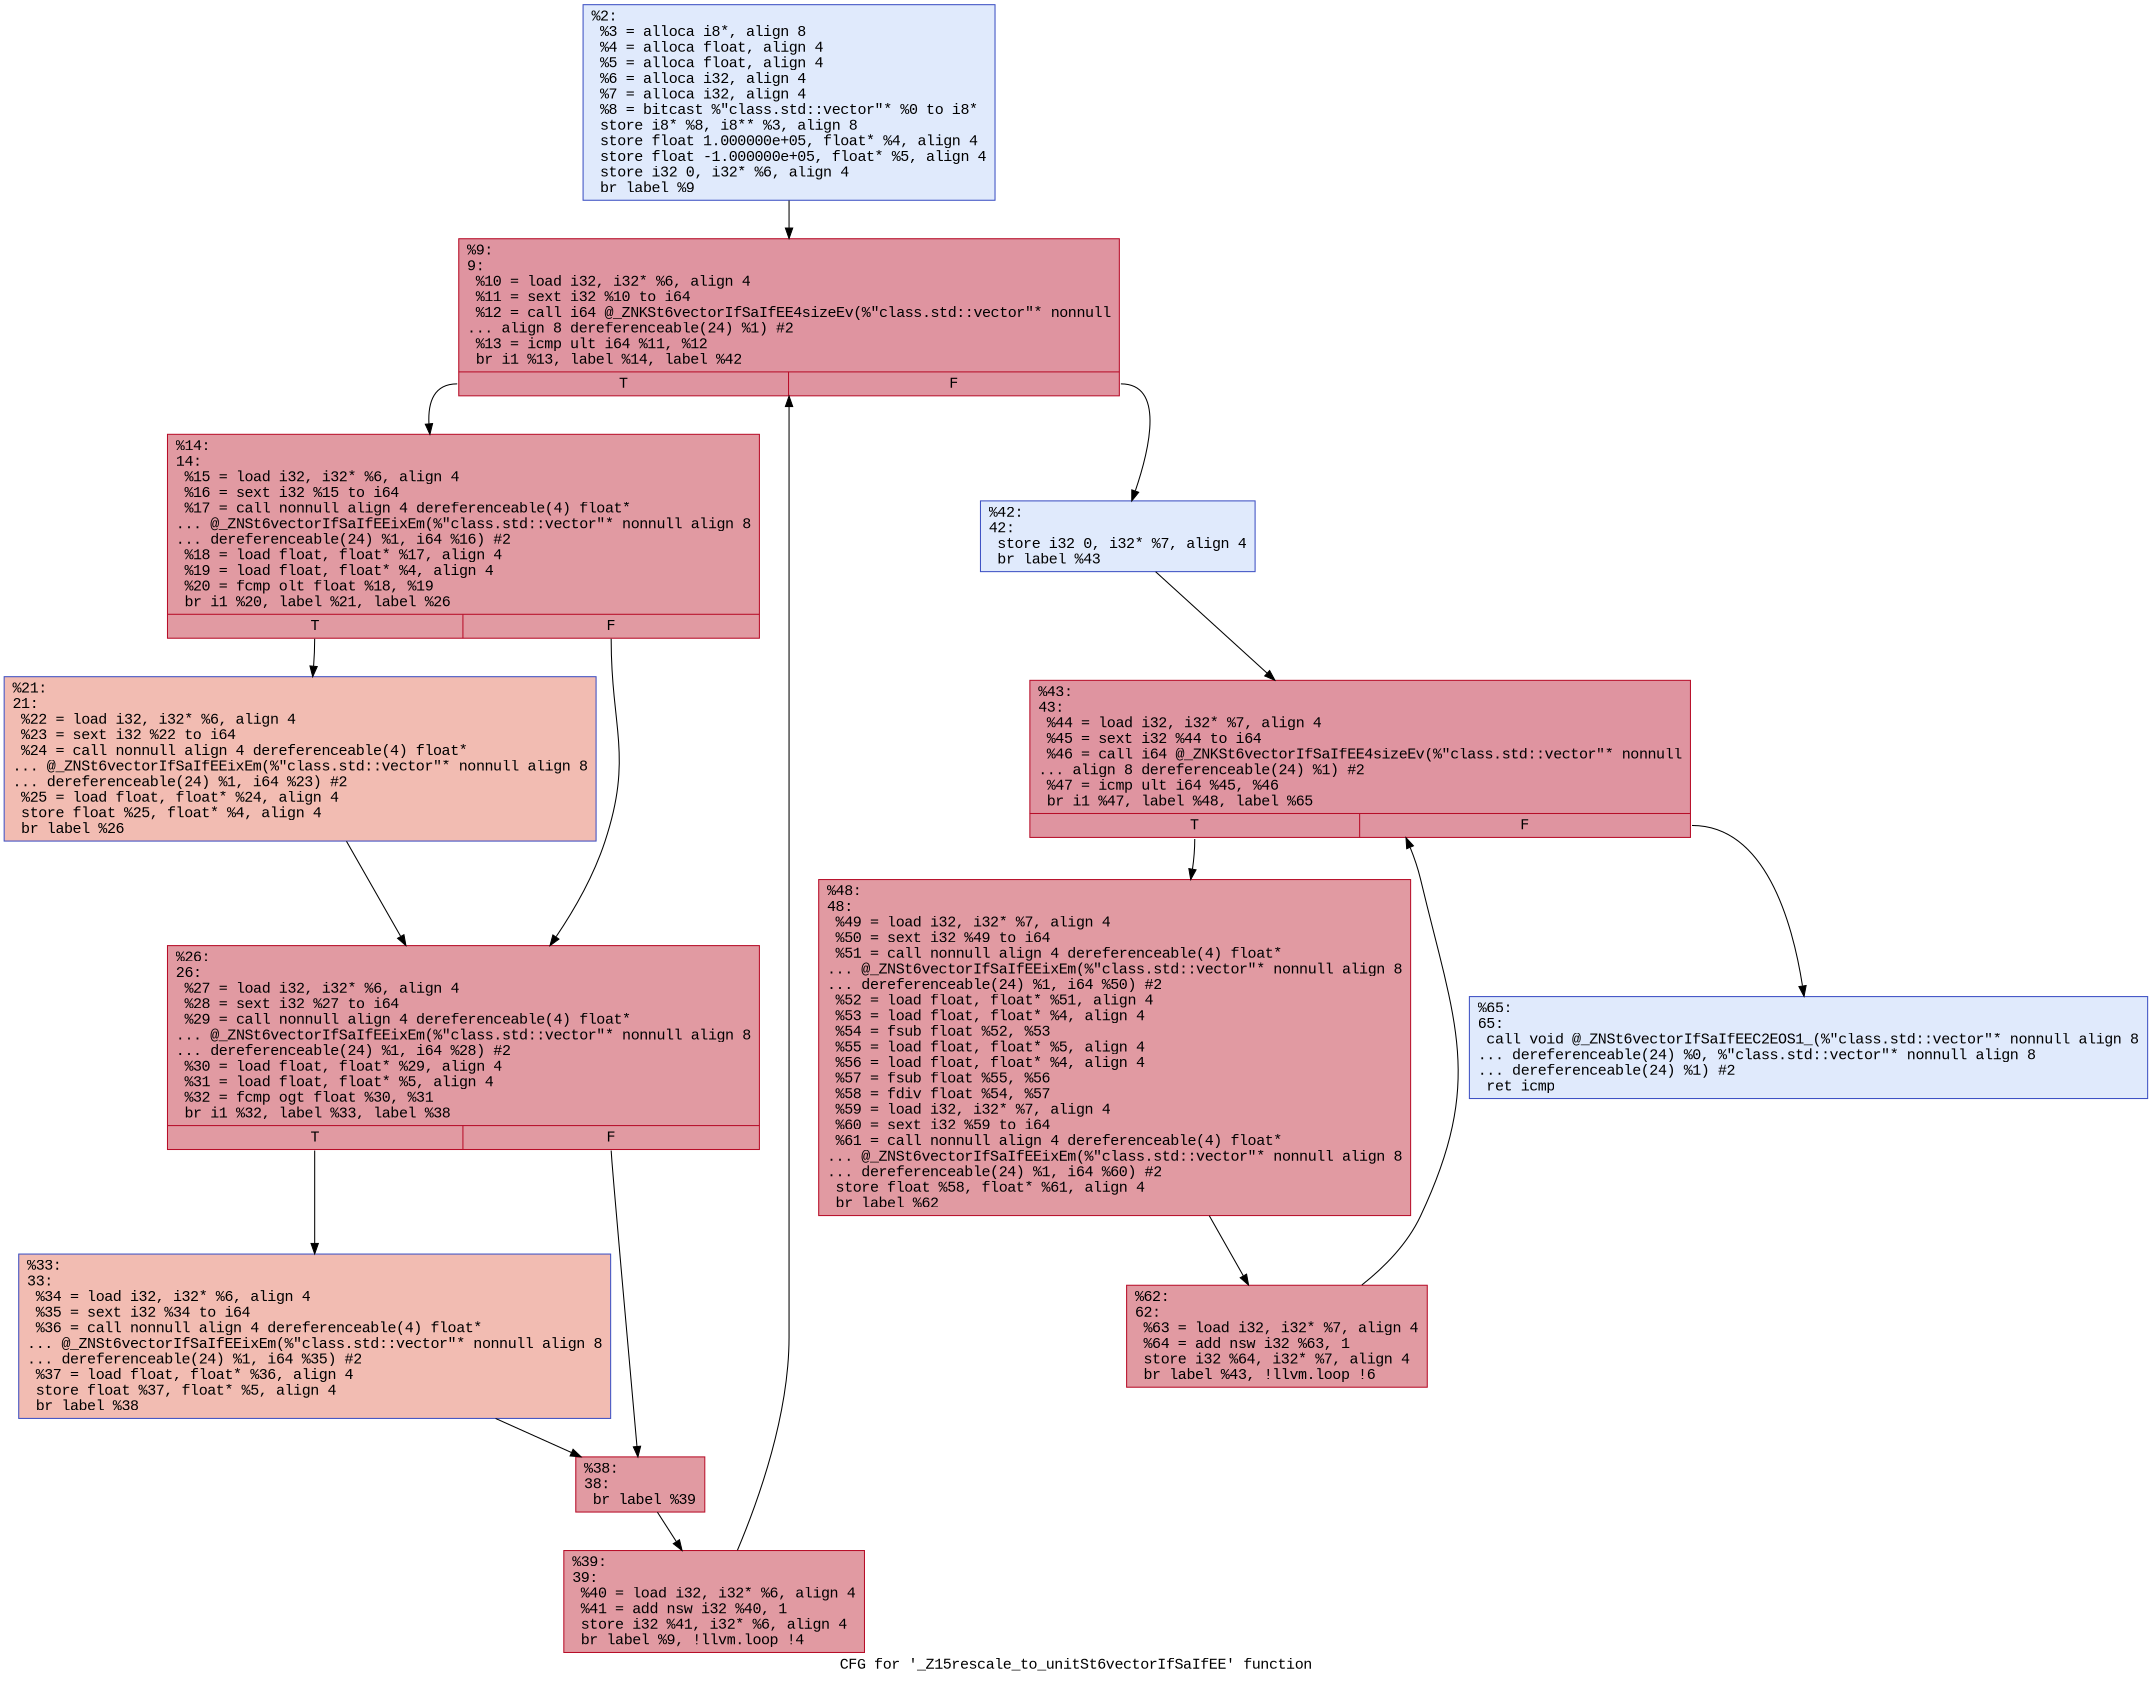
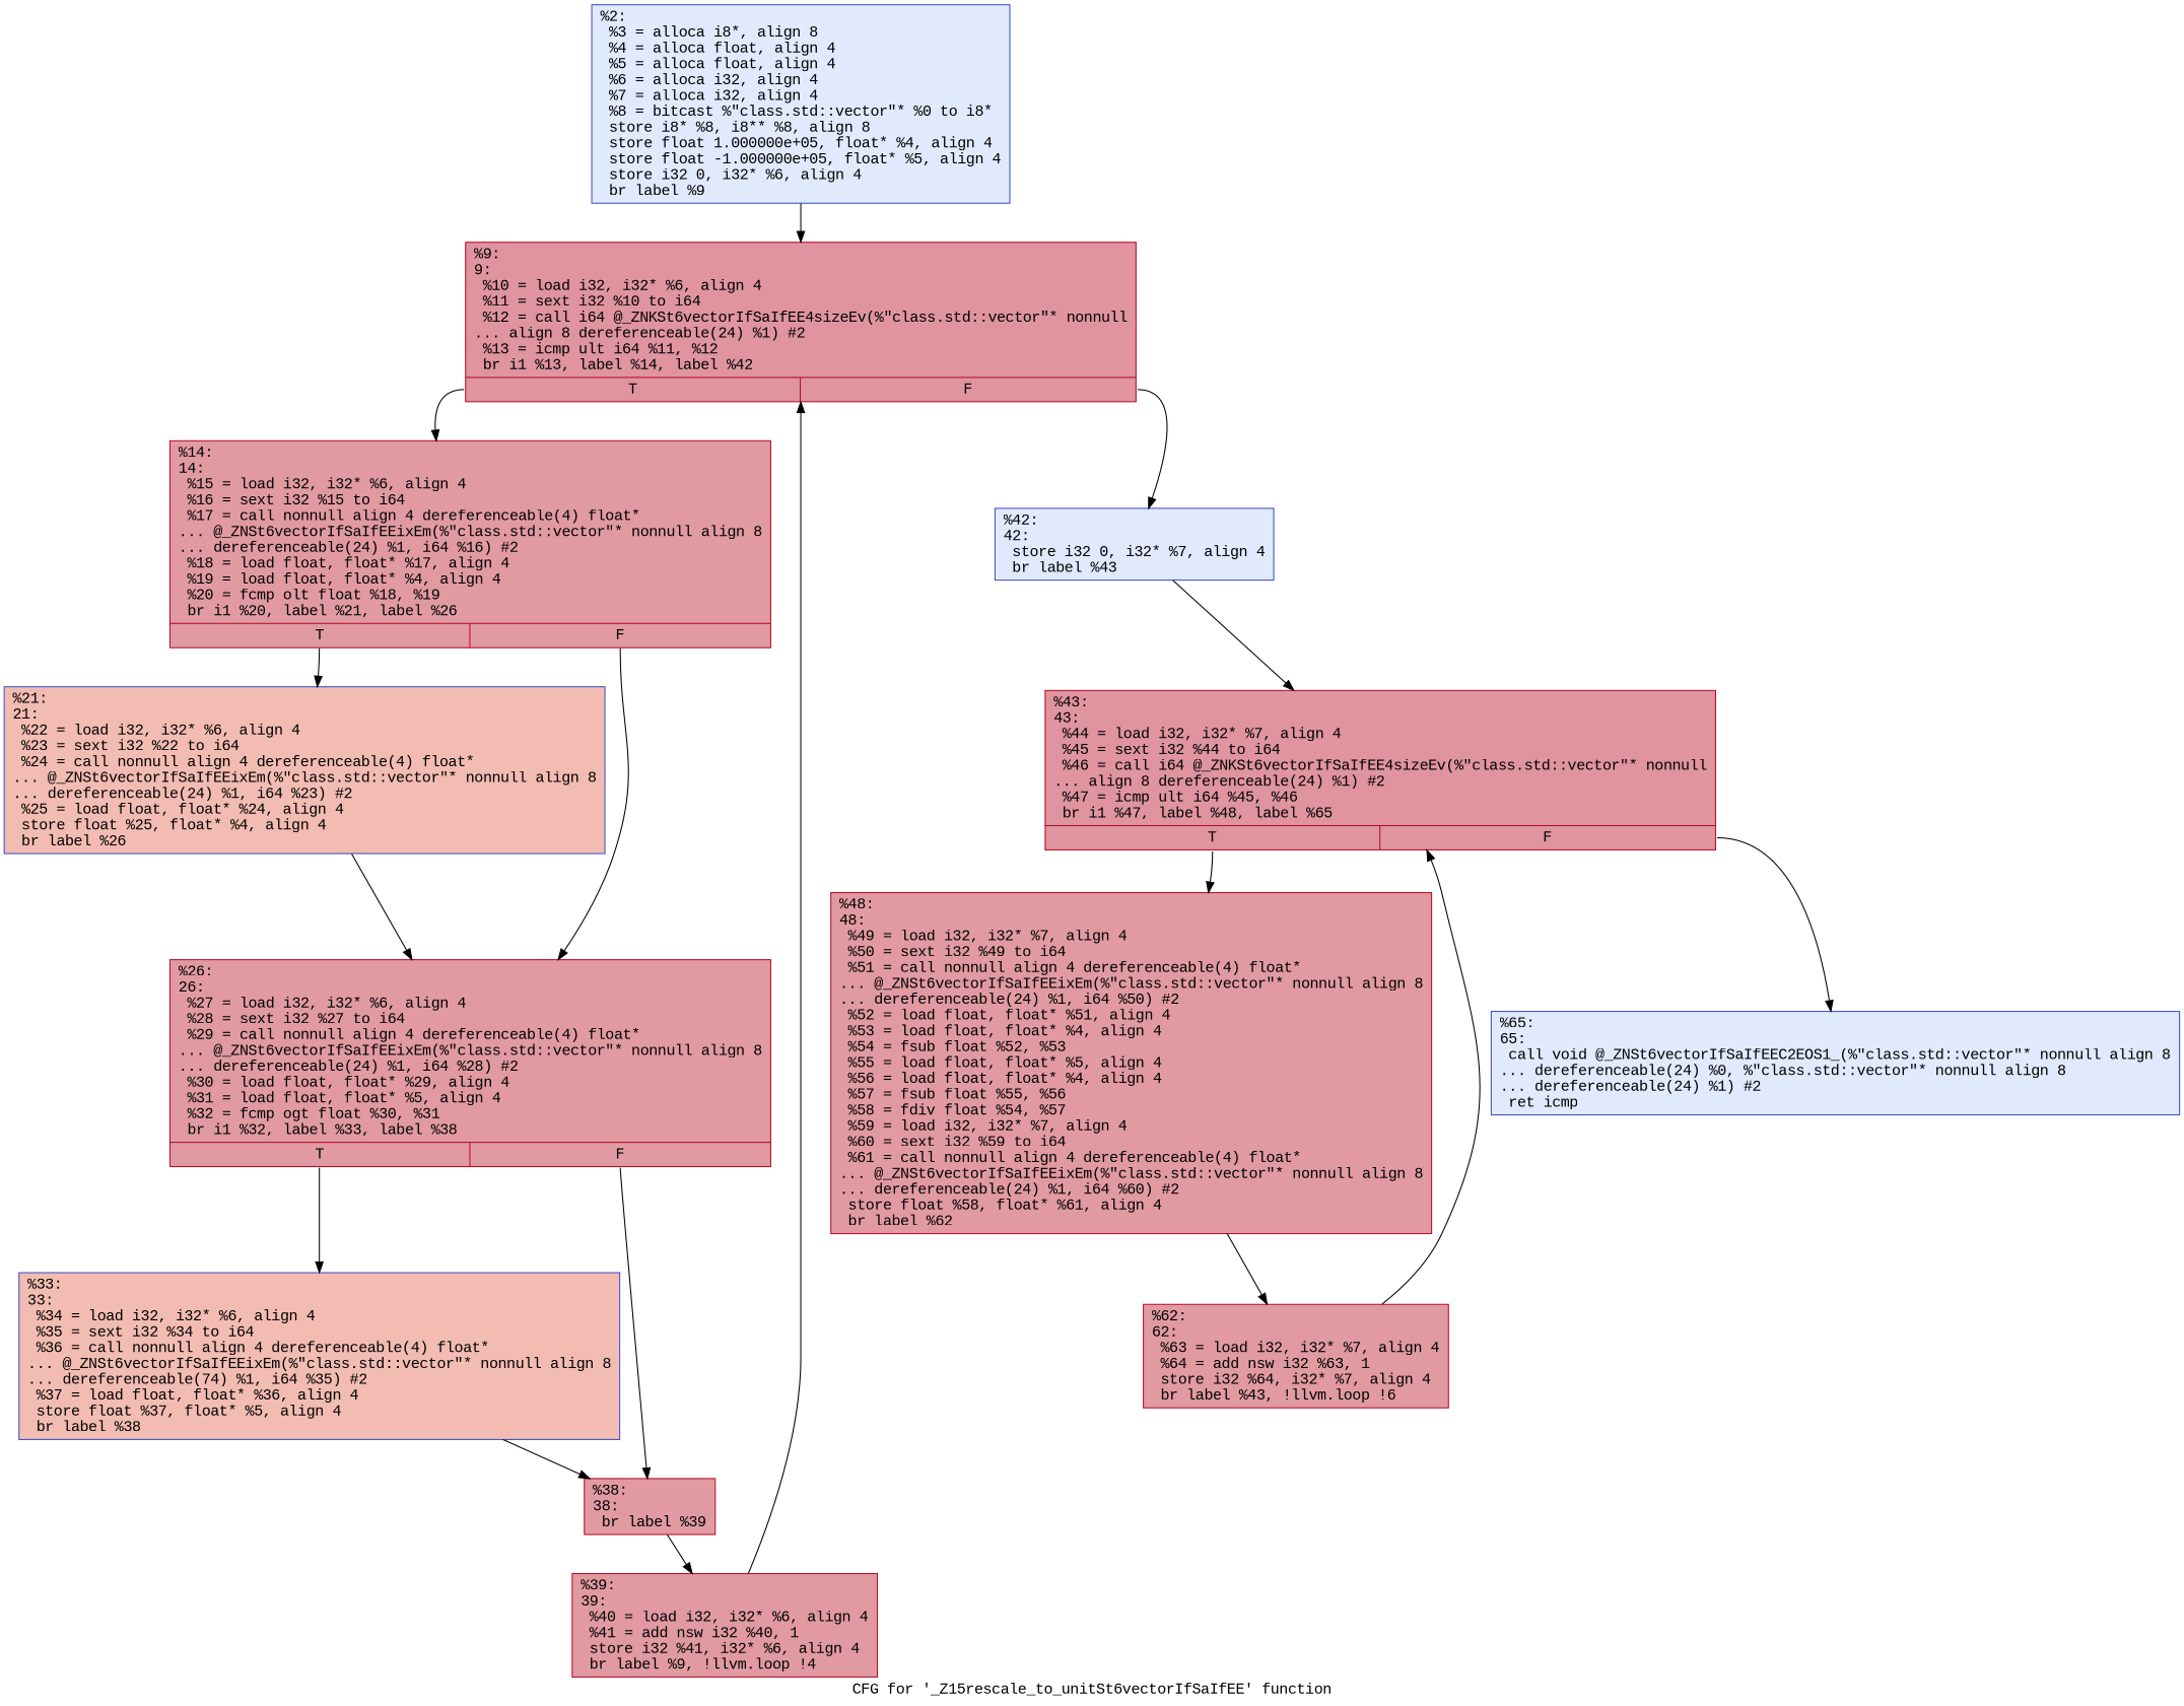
  digraph {
    fontname="Liberation Mono"
    label="CFG for '_Z15rescale_to_unitSt6vectorIfSaIfEE' function"
    node [color="#b70d28ff" fillcolor="#bb1b2c70" fontname="Liberation Mono" shape=record style=filled]
    edge [fontname="Liberation Mono"]
-   n1 [color="#3d50c3ff" fillcolor="#b9d0f970" label="{%2:\l  %3 = alloca i8*, align 8\l  %4 = alloca float, align 4\l  %5 = alloca float, align 4\l  %6 = alloca i32, align 4\l  %7 = alloca i32, align 4\l  %8 = bitcast %\"class.std::vector\"* %0 to i8*\l  store i8* %8, i8** %3, align 8\l  store float 1.000000e+05, float* %4, align 4\l  store float -1.000000e+05, float* %5, align 4\l  store i32 0, i32* %6, align 4\l  br label %9\l}"]
+   n1 [color="#3d50c3ff" fillcolor="#b9d0f970" label="{%2:\l  %3 = alloca i8*, align 8\l  %4 = alloca float, align 4\l  %5 = alloca float, align 4\l  %6 = alloca i32, align 4\l  %7 = alloca i32, align 4\l  %8 = bitcast %\"class.std::vector\"* %0 to i8*\l  store i8* %8, i8** %8, align 8\l  store float 1.000000e+05, float* %4, align 4\l  store float -1.000000e+05, float* %5, align 4\l  store i32 0, i32* %6, align 4\l  br label %9\l}"]
    n2 [fillcolor="#b70d2870" label="{%9:\l9:                                                \l  %10 = load i32, i32* %6, align 4\l  %11 = sext i32 %10 to i64\l  %12 = call i64 @_ZNKSt6vectorIfSaIfEE4sizeEv(%\"class.std::vector\"* nonnull\l... align 8 dereferenceable(24) %1) #2\l  %13 = icmp ult i64 %11, %12\l  br i1 %13, label %14, label %42\l|{<s0>T|<s1>F}}"]
    n3 [label="{%14:\l14:                                               \l  %15 = load i32, i32* %6, align 4\l  %16 = sext i32 %15 to i64\l  %17 = call nonnull align 4 dereferenceable(4) float*\l... @_ZNSt6vectorIfSaIfEEixEm(%\"class.std::vector\"* nonnull align 8\l... dereferenceable(24) %1, i64 %16) #2\l  %18 = load float, float* %17, align 4\l  %19 = load float, float* %4, align 4\l  %20 = fcmp olt float %18, %19\l  br i1 %20, label %21, label %26\l|{<s0>T|<s1>F}}"]
    n4 [color="#3d50c3ff" fillcolor="#b9d0f970" label="{%42:\l42:                                               \l  store i32 0, i32* %7, align 4\l  br label %43\l}"]
    n5 [color="#3d50c3ff" fillcolor="#e1675170" label="{%21:\l21:                                               \l  %22 = load i32, i32* %6, align 4\l  %23 = sext i32 %22 to i64\l  %24 = call nonnull align 4 dereferenceable(4) float*\l... @_ZNSt6vectorIfSaIfEEixEm(%\"class.std::vector\"* nonnull align 8\l... dereferenceable(24) %1, i64 %23) #2\l  %25 = load float, float* %24, align 4\l  store float %25, float* %4, align 4\l  br label %26\l}"]
    n6 [label="{%26:\l26:                                               \l  %27 = load i32, i32* %6, align 4\l  %28 = sext i32 %27 to i64\l  %29 = call nonnull align 4 dereferenceable(4) float*\l... @_ZNSt6vectorIfSaIfEEixEm(%\"class.std::vector\"* nonnull align 8\l... dereferenceable(24) %1, i64 %28) #2\l  %30 = load float, float* %29, align 4\l  %31 = load float, float* %5, align 4\l  %32 = fcmp ogt float %30, %31\l  br i1 %32, label %33, label %38\l|{<s0>T|<s1>F}}"]
    n7 [fillcolor="#b70d2870" label="{%43:\l43:                                               \l  %44 = load i32, i32* %7, align 4\l  %45 = sext i32 %44 to i64\l  %46 = call i64 @_ZNKSt6vectorIfSaIfEE4sizeEv(%\"class.std::vector\"* nonnull\l... align 8 dereferenceable(24) %1) #2\l  %47 = icmp ult i64 %45, %46\l  br i1 %47, label %48, label %65\l|{<s0>T|<s1>F}}"]
-   n8 [color="#3d50c3ff" fillcolor="#e1675170" label="{%33:\l33:                                               \l  %34 = load i32, i32* %6, align 4\l  %35 = sext i32 %34 to i64\l  %36 = call nonnull align 4 dereferenceable(4) float*\l... @_ZNSt6vectorIfSaIfEEixEm(%\"class.std::vector\"* nonnull align 8\l... dereferenceable(24) %1, i64 %35) #2\l  %37 = load float, float* %36, align 4\l  store float %37, float* %5, align 4\l  br label %38\l}"]
+   n8 [color="#3d50c3ff" fillcolor="#e1675170" label="{%33:\l33:                                               \l  %34 = load i32, i32* %6, align 4\l  %35 = sext i32 %34 to i64\l  %36 = call nonnull align 4 dereferenceable(4) float*\l... @_ZNSt6vectorIfSaIfEEixEm(%\"class.std::vector\"* nonnull align 8\l... dereferenceable(74) %1, i64 %35) #2\l  %37 = load float, float* %36, align 4\l  store float %37, float* %5, align 4\l  br label %38\l}"]
    n9 [label="{%38:\l38:                                               \l  br label %39\l}"]
    n10 [label="{%48:\l48:                                               \l  %49 = load i32, i32* %7, align 4\l  %50 = sext i32 %49 to i64\l  %51 = call nonnull align 4 dereferenceable(4) float*\l... @_ZNSt6vectorIfSaIfEEixEm(%\"class.std::vector\"* nonnull align 8\l... dereferenceable(24) %1, i64 %50) #2\l  %52 = load float, float* %51, align 4\l  %53 = load float, float* %4, align 4\l  %54 = fsub float %52, %53\l  %55 = load float, float* %5, align 4\l  %56 = load float, float* %4, align 4\l  %57 = fsub float %55, %56\l  %58 = fdiv float %54, %57\l  %59 = load i32, i32* %7, align 4\l  %60 = sext i32 %59 to i64\l  %61 = call nonnull align 4 dereferenceable(4) float*\l... @_ZNSt6vectorIfSaIfEEixEm(%\"class.std::vector\"* nonnull align 8\l... dereferenceable(24) %1, i64 %60) #2\l  store float %58, float* %61, align 4\l  br label %62\l}"]
    n11 [color="#3d50c3ff" fillcolor="#b9d0f970" label="{%65:\l65:                                               \l  call void @_ZNSt6vectorIfSaIfEEC2EOS1_(%\"class.std::vector\"* nonnull align 8\l... dereferenceable(24) %0, %\"class.std::vector\"* nonnull align 8\l... dereferenceable(24) %1) #2\l  ret icmp\l}"]
    n12 [label="{%39:\l39:                                               \l  %40 = load i32, i32* %6, align 4\l  %41 = add nsw i32 %40, 1\l  store i32 %41, i32* %6, align 4\l  br label %9, !llvm.loop !4\l}"]
    n13 [label="{%62:\l62:                                               \l  %63 = load i32, i32* %7, align 4\l  %64 = add nsw i32 %63, 1\l  store i32 %64, i32* %7, align 4\l  br label %43, !llvm.loop !6\l}"]
    n1 -> n2
    n2 -> n3 [tailport=s0]
    n2 -> n4 [tailport=s1]
    n3 -> n5 [tailport=s0]
    n3 -> n6 [tailport=s1]
    n4 -> n7
    n5 -> n6
    n6 -> n8 [tailport=s0]
    n6 -> n9 [tailport=s1]
    n7 -> n10 [tailport=s0]
    n7 -> n11 [tailport=s1]
    n8 -> n9
    n9 -> n12
    n10 -> n13
    n12 -> n2
    n13 -> n7
  }
